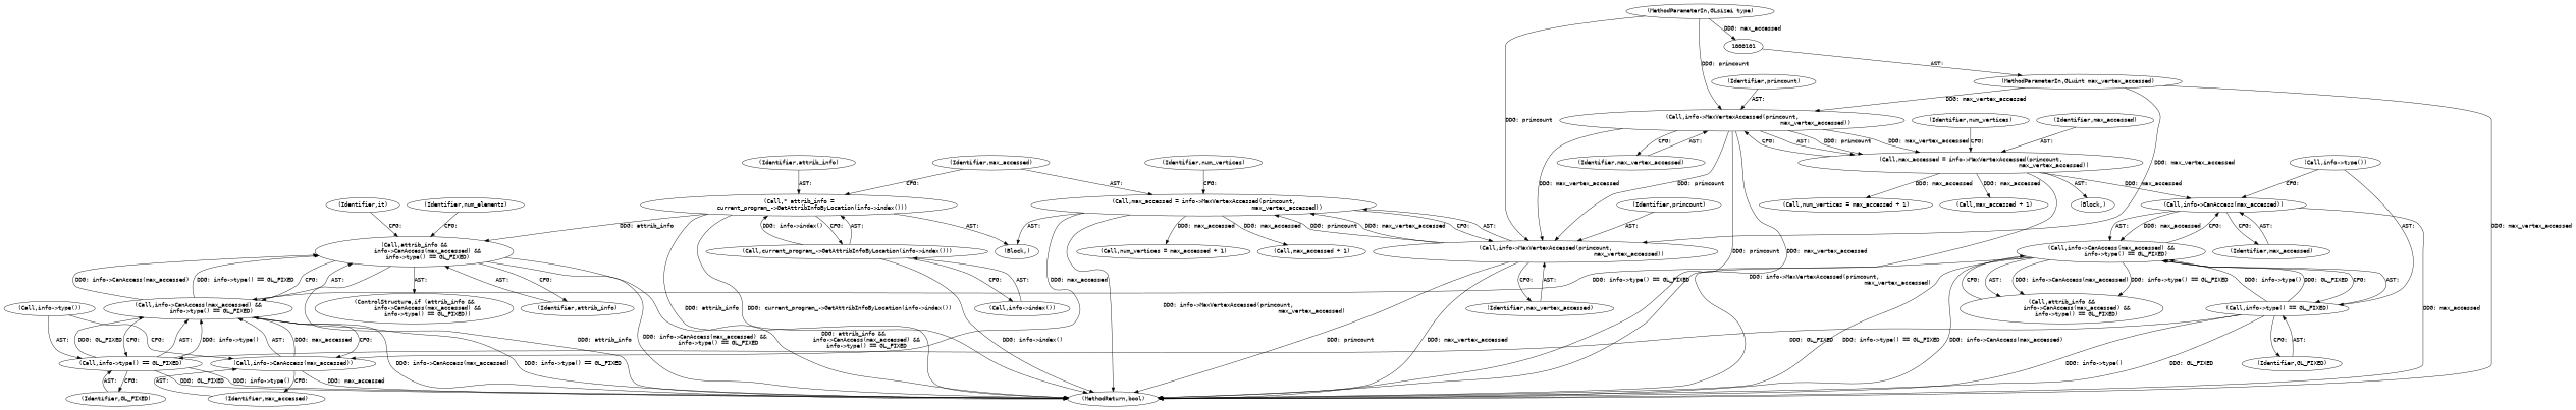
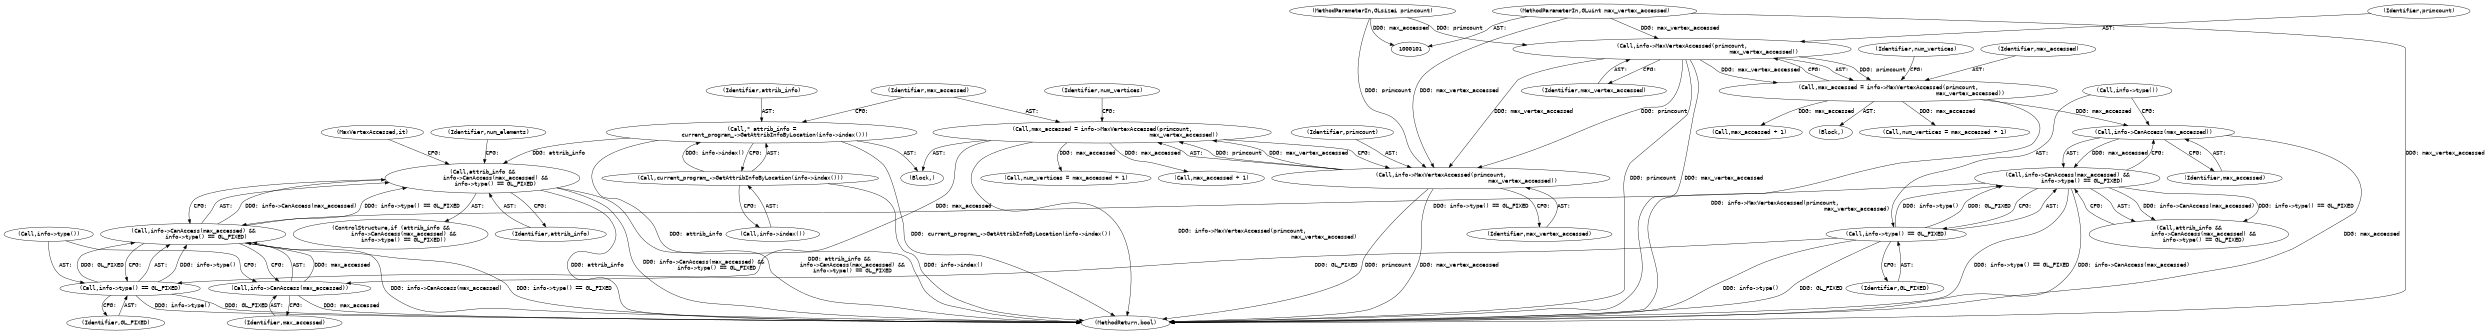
  digraph {
    fontname="DejaVu Sans Mono"
    node [fontname="DejaVu Sans Mono"]
    edge [fontname="DejaVu Sans Mono"]
    n1 [label="(Call,attrib_info &&\n        info->CanAccess(max_accessed) &&\n        info->type() == GL_FIXED)"]
    n2 [label="(Call,info->CanAccess(max_accessed) &&\n        info->type() == GL_FIXED)"]
    n3 [label="(ControlStructure,if (attrib_info &&\n        info->CanAccess(max_accessed) &&\n        info->type() == GL_FIXED))"]
    n4 [label="(MethodReturn,bool)"]
    n5 [label="(Identifier,attrib_info)"]
    n6 [label="(Call,info->CanAccess(max_accessed))"]
    n7 [label="(Call,info->type() == GL_FIXED)"]
    n8 [label="(Call,* attrib_info =\n        current_program_->GetAttribInfoByLocation(info->index()))"]
    n9 [label="(Call,current_program_->GetAttribInfoByLocation(info->index()))"]
    n10 [label="(Block,)"]
    n11 [label="(Call,info->index())"]
    n12 [label="(Identifier,max_accessed)"]
    n13 [label="(Identifier,GL_FIXED)"]
    n14 [label="(Call,max_accessed = info->MaxVertexAccessed(primcount,\n                                                  max_vertex_accessed))"]
    n15 [label="(Call,info->MaxVertexAccessed(primcount,\n                                                  max_vertex_accessed))"]
    n16 [label="(Call,num_vertices = max_accessed + 1)"]
    n17 [label="(Call,max_accessed + 1)"]
    n18 [label="(Identifier,max_vertex_accessed)"]
    n19 [label="(Call,info->MaxVertexAccessed(primcount,\n                                                  max_vertex_accessed))"]
    n20 [label="(Call,max_accessed = info->MaxVertexAccessed(primcount,\n                                                  max_vertex_accessed))"]
    n21 [label="(Identifier,max_vertex_accessed)"]
    n22 [label="(Call,info->CanAccess(max_accessed))"]
    n23 [label="(Call,max_accessed + 1)"]
    n24 [label="(Block,)"]
    n25 [label="(Call,num_vertices = max_accessed + 1)"]
-   n26 [label="(MethodParameterIn,GLsizei type)"]
+   n26 [label="(MethodParameterIn,GLsizei primcount)"]
    1000101
    n28 [label="(MethodParameterIn,GLuint max_vertex_accessed)"]
    n29 [label="(Call,info->type() == GL_FIXED)"]
    n30 [label="(Call,info->CanAccess(max_accessed) &&\n         info->type() == GL_FIXED)"]
    n31 [label="(Identifier,GL_FIXED)"]
    n32 [label="(Call,attrib_info &&\n         info->CanAccess(max_accessed) &&\n         info->type() == GL_FIXED)"]
    n33 [label="(Identifier,max_accessed)"]
    n34 [label="(Call,info->type())"]
    n35 [label="(Identifier,primcount)"]
    n36 [label="(Identifier,num_vertices)"]
    n37 [label="(Identifier,max_accessed)"]
    n38 [label="(Call,info->type())"]
-   n39 [label="(Identifier,it)"]
+   n39 [label="(MaxVertexAccessed,it)"]
    n40 [label="(Identifier,num_vertices)"]
    n41 [label="(Identifier,attrib_info)"]
    n42 [label="(Identifier,primcount)"]
    n43 [label="(Identifier,max_accessed)"]
    n44 [label="(Identifier,num_elements)"]
    n1 -> n2 [label="CFG: "]
    n1 -> n3 [label="AST: "]
    n1 -> n4 [label="DDG: attrib_info"]
    n1 -> n4 [label="DDG: info->CanAccess(max_accessed) &&\n        info->type() == GL_FIXED"]
    n1 -> n4 [label="DDG: attrib_info &&\n        info->CanAccess(max_accessed) &&\n        info->type() == GL_FIXED"]
    n1 -> n5 [label="CFG: "]
    n2 -> n1 [label="AST: "]
    n2 -> n1 [label="DDG: info->CanAccess(max_accessed)"]
    n2 -> n1 [label="DDG: info->type() == GL_FIXED"]
    n2 -> n4 [label="DDG: info->CanAccess(max_accessed)"]
    n2 -> n4 [label="DDG: info->type() == GL_FIXED"]
    n2 -> n6 [label="CFG: "]
    n2 -> n7 [label="CFG: "]
    n5 -> n1 [label="AST: "]
    n6 -> n2 [label="AST: "]
    n6 -> n2 [label="DDG: max_accessed"]
    n6 -> n4 [label="DDG: max_accessed"]
    n6 -> n12 [label="CFG: "]
    n7 -> n2 [label="AST: "]
    n7 -> n2 [label="DDG: info->type()"]
    n7 -> n2 [label="DDG: GL_FIXED"]
    n7 -> n4 [label="DDG: info->type()"]
    n7 -> n4 [label="DDG: GL_FIXED"]
    n7 -> n13 [label="CFG: "]
    n8 -> n1 [label="DDG: attrib_info"]
    n8 -> n4 [label="DDG: attrib_info"]
    n8 -> n4 [label="DDG: current_program_->GetAttribInfoByLocation(info->index())"]
    n8 -> n9 [label="CFG: "]
    n8 -> n10 [label="AST: "]
    n9 -> n4 [label="DDG: info->index()"]
    n9 -> n8 [label="AST: "]
    n9 -> n8 [label="DDG: info->index()"]
    n9 -> n11 [label="CFG: "]
    n11 -> n9 [label="AST: "]
    n12 -> n6 [label="AST: "]
    n13 -> n7 [label="AST: "]
    n14 -> n4 [label="DDG: info->MaxVertexAccessed(primcount,\n                                                  max_vertex_accessed)"]
    n14 -> n6 [label="DDG: max_accessed"]
    n14 -> n10 [label="AST: "]
    n14 -> n15 [label="CFG: "]
    n14 -> n16 [label="DDG: max_accessed"]
    n14 -> n17 [label="DDG: max_accessed"]
    n15 -> n4 [label="DDG: max_vertex_accessed"]
    n15 -> n4 [label="DDG: primcount"]
    n15 -> n14 [label="AST: "]
    n15 -> n14 [label="DDG: primcount"]
    n15 -> n14 [label="DDG: max_vertex_accessed"]
    n15 -> n18 [label="CFG: "]
    n18 -> n15 [label="AST: "]
    n19 -> n4 [label="DDG: primcount"]
    n19 -> n4 [label="DDG: max_vertex_accessed"]
    n19 -> n15 [label="DDG: primcount"]
    n19 -> n15 [label="DDG: max_vertex_accessed"]
    n19 -> n20 [label="AST: "]
    n19 -> n20 [label="DDG: primcount"]
    n19 -> n20 [label="DDG: max_vertex_accessed"]
    n19 -> n21 [label="CFG: "]
    n20 -> n4 [label="DDG: info->MaxVertexAccessed(primcount,\n                                                  max_vertex_accessed)"]
    n20 -> n19 [label="CFG: "]
    n20 -> n22 [label="DDG: max_accessed"]
    n20 -> n23 [label="DDG: max_accessed"]
    n20 -> n24 [label="AST: "]
    n20 -> n25 [label="DDG: max_accessed"]
    n21 -> n19 [label="AST: "]
    n22 -> n4 [label="DDG: max_accessed"]
    n22 -> n30 [label="AST: "]
    n22 -> n30 [label="DDG: max_accessed"]
    n22 -> n33 [label="CFG: "]
    n26 -> n15 [label="DDG: primcount"]
    n26 -> n19 [label="DDG: primcount"]
    n26 -> 1000101 [label="DDG: max_accessed"]
    n28 -> n4 [label="DDG: max_vertex_accessed"]
    n28 -> n15 [label="DDG: max_vertex_accessed"]
    n28 -> n19 [label="DDG: max_vertex_accessed"]
-   1000101 -> n28 [label="AST: "]
+   n28 -> 1000101 [label="AST: "]
    n29 -> n4 [label="DDG: info->type()"]
    n29 -> n4 [label="DDG: GL_FIXED"]
    n29 -> n7 [label="DDG: GL_FIXED"]
    n29 -> n30 [label="AST: "]
    n29 -> n30 [label="DDG: info->type()"]
    n29 -> n30 [label="DDG: GL_FIXED"]
    n29 -> n31 [label="CFG: "]
    n30 -> n2 [label="DDG: info->type() == GL_FIXED"]
    n30 -> n4 [label="DDG: info->type() == GL_FIXED"]
    n30 -> n4 [label="DDG: info->CanAccess(max_accessed)"]
    n30 -> n22 [label="CFG: "]
    n30 -> n29 [label="CFG: "]
    n30 -> n32 [label="AST: "]
    n30 -> n32 [label="DDG: info->CanAccess(max_accessed)"]
    n30 -> n32 [label="DDG: info->type() == GL_FIXED"]
    n31 -> n29 [label="AST: "]
    n32 -> n30 [label="CFG: "]
    n33 -> n22 [label="AST: "]
    n34 -> n6 [label="CFG: "]
    n34 -> n7 [label="AST: "]
    n35 -> n15 [label="AST: "]
    n36 -> n20 [label="CFG: "]
    n37 -> n20 [label="AST: "]
    n38 -> n22 [label="CFG: "]
    n38 -> n29 [label="AST: "]
    n39 -> n1 [label="CFG: "]
    n40 -> n14 [label="CFG: "]
    n41 -> n8 [label="AST: "]
    n42 -> n19 [label="AST: "]
    n43 -> n8 [label="CFG: "]
    n43 -> n14 [label="AST: "]
    n44 -> n1 [label="CFG: "]
  }
